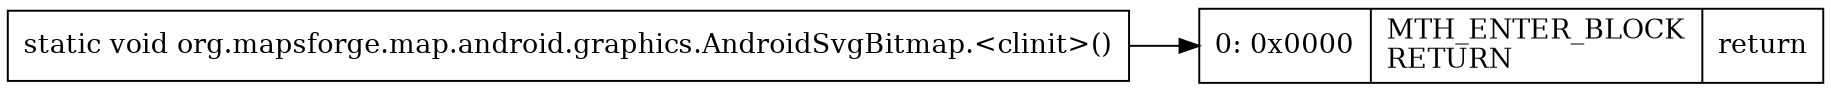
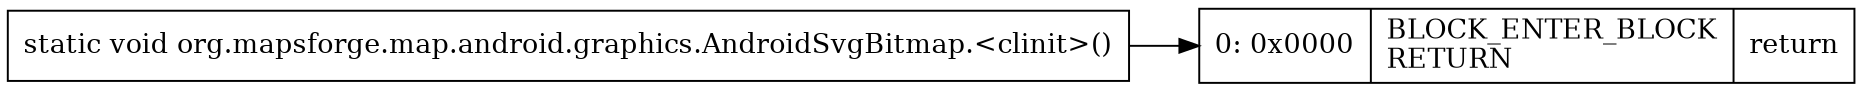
  digraph {
    rankdir=LR
    node [shape=record]
-   n1 [label="{0\:\ 0x0000|MTH_ENTER_BLOCK\lRETURN\l|return\l}"]
+   n1 [label="{0\:\ 0x0000|BLOCK_ENTER_BLOCK\lRETURN\l|return\l}"]
    n2 [label="{static void org.mapsforge.map.android.graphics.AndroidSvgBitmap.\<clinit\>() }"]
    n2 -> n1
  }
